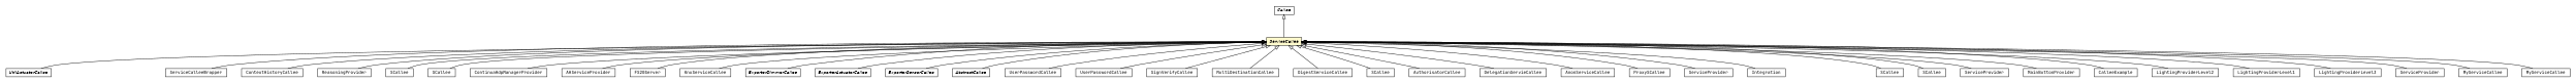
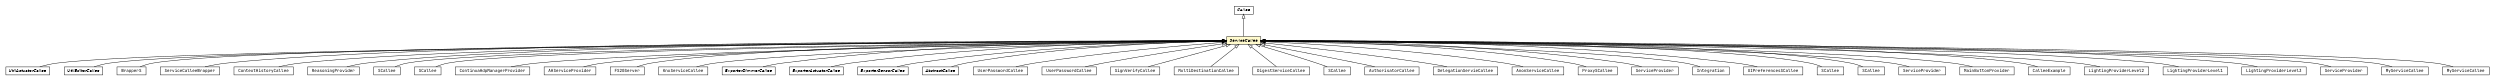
  digraph {
    fontname="JetBrains Mono"
    nodesep=0.25
    ranksep=0.5
    node [fontcolor=black fontname="JetBrains Mono" fontsize=10.0 shape=plaintext]
    edge [arrowtail=empty dir=back fontname="JetBrains Mono" fontsize=10 headport=p labelfontname=Helvetica labelfontsize=10 tailport=p]
    n1 [label=<<table title="org.universAAL.middleware.bus.member.Callee" border="0" cellborder="1" cellspacing="0" cellpadding="2" port="p" href="../bus/member/Callee.html"> 		<tr><td><table border="0" cellspacing="0" cellpadding="1"> <tr><td align="center" balign="center"><font face="Helvetica-Oblique"> Callee </font></td></tr> 		</table></td></tr> 		</table>>]
    n2 [label=<<table title="org.universAAL.middleware.service.ServiceCallee" border="0" cellborder="1" cellspacing="0" cellpadding="2" port="p" bgcolor="lemonChiffon" href="./ServiceCallee.html"> 		<tr><td><table border="0" cellspacing="0" cellpadding="1"> <tr><td align="center" balign="center"><font face="Helvetica-Oblique"> ServiceCallee </font></td></tr> 		</table></td></tr> 		</table>>]
    n3 [label=<<table title="org.universAAL.support.utils.service.top.UtilActuatorCallee" border="0" cellborder="1" cellspacing="0" cellpadding="2" port="p" href="../../support/utils/service/top/UtilActuatorCallee.html"> 		<tr><td><table border="0" cellspacing="0" cellpadding="1"> <tr><td align="center" balign="center"><font face="Helvetica-Oblique"> UtilActuatorCallee </font></td></tr> 		</table></td></tr> 		</table>>]
+   n4 [label=<<table title="org.universAAL.support.utils.service.top.UtilEditorCallee" border="0" cellborder="1" cellspacing="0" cellpadding="2" port="p" href="../../support/utils/service/top/UtilEditorCallee.html"> 		<tr><td><table border="0" cellspacing="0" cellpadding="1"> <tr><td align="center" balign="center"><font face="Helvetica-Oblique"> UtilEditorCallee </font></td></tr> 		</table></td></tr> 		</table>>]
+   n5 [label=<<table title="org.universAAL.support.utils.WrapperS" border="0" cellborder="1" cellspacing="0" cellpadding="2" port="p" href="../../support/utils/WrapperS.html"> 		<tr><td><table border="0" cellspacing="0" cellpadding="1"> <tr><td align="center" balign="center"> WrapperS </td></tr> 		</table></td></tr> 		</table>>]
    n6 [label=<<table title="org.universAAL.middleware.api.impl.ServiceCalleeWrapper" border="0" cellborder="1" cellspacing="0" cellpadding="2" port="p" href="../api/impl/ServiceCalleeWrapper.html"> 		<tr><td><table border="0" cellspacing="0" cellpadding="1"> <tr><td align="center" balign="center"> ServiceCalleeWrapper </td></tr> 		</table></td></tr> 		</table>>]
    n7 [label=<<table title="org.universAAL.context.che.ContextHistoryCallee" border="0" cellborder="1" cellspacing="0" cellpadding="2" port="p" href="../../context/che/ContextHistoryCallee.html"> 		<tr><td><table border="0" cellspacing="0" cellpadding="1"> <tr><td align="center" balign="center"> ContextHistoryCallee </td></tr> 		</table></td></tr> 		</table>>]
    n8 [label=<<table title="org.universAAL.context.reasoner.ReasoningProvider" border="0" cellborder="1" cellspacing="0" cellpadding="2" port="p" href="../../context/reasoner/ReasoningProvider.html"> 		<tr><td><table border="0" cellspacing="0" cellpadding="1"> <tr><td align="center" balign="center"> ReasoningProvider </td></tr> 		</table></td></tr> 		</table>>]
    n9 [label=<<table title="org.universAAL.context.prof.serv.SCallee" border="0" cellborder="1" cellspacing="0" cellpadding="2" port="p" href="../../context/prof/serv/SCallee.html"> 		<tr><td><table border="0" cellspacing="0" cellpadding="1"> <tr><td align="center" balign="center"> SCallee </td></tr> 		</table></td></tr> 		</table>>]
    n10 [label=<<table title="org.universAAL.context.space.serv.SCallee" border="0" cellborder="1" cellspacing="0" cellpadding="2" port="p" href="../../context/space/serv/SCallee.html"> 		<tr><td><table border="0" cellspacing="0" cellpadding="1"> <tr><td align="center" balign="center"> SCallee </td></tr> 		</table></td></tr> 		</table>>]
    n11 [label=<<table title="org.universAAL.lddi.hdp.ContinuaHdpManagerProvider" border="0" cellborder="1" cellspacing="0" cellpadding="2" port="p" href="../../lddi/hdp/ContinuaHdpManagerProvider.html"> 		<tr><td><table border="0" cellspacing="0" cellpadding="1"> <tr><td align="center" balign="center"> ContinuaHdpManagerProvider </td></tr> 		</table></td></tr> 		</table>>]
    n12 [label=<<table title="org.universAAL.lddi.exporter.activityhub.AHServiceProvider" border="0" cellborder="1" cellspacing="0" cellpadding="2" port="p" href="../../lddi/exporter/activityhub/AHServiceProvider.html"> 		<tr><td><table border="0" cellspacing="0" cellpadding="1"> <tr><td align="center" balign="center"> AHServiceProvider </td></tr> 		</table></td></tr> 		</table>>]
    n13 [label=<<table title="org.universAAL.lddi.fs20.exporter.FS20Server" border="0" cellborder="1" cellspacing="0" cellpadding="2" port="p" href="../../lddi/fs20/exporter/FS20Server.html"> 		<tr><td><table border="0" cellspacing="0" cellpadding="1"> <tr><td align="center" balign="center"> FS20Server </td></tr> 		</table></td></tr> 		</table>>]
    n14 [label=<<table title="org.universAAL.lddi.knx.exporter.KnxServiceCallee" border="0" cellborder="1" cellspacing="0" cellpadding="2" port="p" href="../../lddi/knx/exporter/KnxServiceCallee.html"> 		<tr><td><table border="0" cellspacing="0" cellpadding="1"> <tr><td align="center" balign="center"> KnxServiceCallee </td></tr> 		</table></td></tr> 		</table>>]
    n15 [label=<<table title="org.universAAL.hw.exporter.zigbee.ha.devices.ExporterDimmerCallee" border="0" cellborder="1" cellspacing="0" cellpadding="2" port="p" href="../../hw/exporter/zigbee/ha/devices/ExporterDimmerCallee.html"> 		<tr><td><table border="0" cellspacing="0" cellpadding="1"> <tr><td align="center" balign="center"><font face="Helvetica-Oblique"> ExporterDimmerCallee </font></td></tr> 		</table></td></tr> 		</table>>]
    n16 [label=<<table title="org.universAAL.hw.exporter.zigbee.ha.devices.ExporterActuatorCallee" border="0" cellborder="1" cellspacing="0" cellpadding="2" port="p" href="../../hw/exporter/zigbee/ha/devices/ExporterActuatorCallee.html"> 		<tr><td><table border="0" cellspacing="0" cellpadding="1"> <tr><td align="center" balign="center"><font face="Helvetica-Oblique"> ExporterActuatorCallee </font></td></tr> 		</table></td></tr> 		</table>>]
    n17 [label=<<table title="org.universAAL.hw.exporter.zigbee.ha.devices.ExporterSensorCallee" border="0" cellborder="1" cellspacing="0" cellpadding="2" port="p" href="../../hw/exporter/zigbee/ha/devices/ExporterSensorCallee.html"> 		<tr><td><table border="0" cellspacing="0" cellpadding="1"> <tr><td align="center" balign="center"><font face="Helvetica-Oblique"> ExporterSensorCallee </font></td></tr> 		</table></td></tr> 		</table>>]
    n18 [label=<<table title="org.universAAL.lddi.smarthome.exporter.devices.AbstractCallee" border="0" cellborder="1" cellspacing="0" cellpadding="2" port="p" href="../../lddi/smarthome/exporter/devices/AbstractCallee.html"> 		<tr><td><table border="0" cellspacing="0" cellpadding="1"> <tr><td align="center" balign="center"><font face="Helvetica-Oblique"> AbstractCallee </font></td></tr> 		</table></td></tr> 		</table>>]
    n19 [label=<<table title="org.universAAL.security.authenticator.dummy.UserPasswordCallee" border="0" cellborder="1" cellspacing="0" cellpadding="2" port="p" href="../../security/authenticator/dummy/UserPasswordCallee.html"> 		<tr><td><table border="0" cellspacing="0" cellpadding="1"> <tr><td align="center" balign="center"> UserPasswordCallee </td></tr> 		</table></td></tr> 		</table>>]
    n20 [label=<<table title="org.universAAL.security.authenticator.profile.UserPasswordCallee" border="0" cellborder="1" cellspacing="0" cellpadding="2" port="p" href="../../security/authenticator/profile/UserPasswordCallee.html"> 		<tr><td><table border="0" cellspacing="0" cellpadding="1"> <tr><td align="center" balign="center"> UserPasswordCallee </td></tr> 		</table></td></tr> 		</table>>]
    n21 [label=<<table title="org.universAAL.security.cryptographic.services.SignVerifyCallee" border="0" cellborder="1" cellspacing="0" cellpadding="2" port="p" href="../../security/cryptographic/services/SignVerifyCallee.html"> 		<tr><td><table border="0" cellspacing="0" cellpadding="1"> <tr><td align="center" balign="center"> SignVerifyCallee </td></tr> 		</table></td></tr> 		</table>>]
    n22 [label=<<table title="org.universAAL.security.cryptographic.services.MultiDestinationCallee" border="0" cellborder="1" cellspacing="0" cellpadding="2" port="p" href="../../security/cryptographic/services/MultiDestinationCallee.html"> 		<tr><td><table border="0" cellspacing="0" cellpadding="1"> <tr><td align="center" balign="center"> MultiDestinationCallee </td></tr> 		</table></td></tr> 		</table>>]
    n23 [label=<<table title="org.universAAL.security.cryptographic.services.DigestServiceCallee" border="0" cellborder="1" cellspacing="0" cellpadding="2" port="p" href="../../security/cryptographic/services/DigestServiceCallee.html"> 		<tr><td><table border="0" cellspacing="0" cellpadding="1"> <tr><td align="center" balign="center"> DigestServiceCallee </td></tr> 		</table></td></tr> 		</table>>]
    n24 [label=<<table title="org.universAAL.security.session.manager.service.SCallee" border="0" cellborder="1" cellspacing="0" cellpadding="2" port="p" href="../../security/session/manager/service/SCallee.html"> 		<tr><td><table border="0" cellspacing="0" cellpadding="1"> <tr><td align="center" balign="center"> SCallee </td></tr> 		</table></td></tr> 		</table>>]
    n25 [label=<<table title="org.universAAL.security.authorisator.AuthorisatorCallee" border="0" cellborder="1" cellspacing="0" cellpadding="2" port="p" href="../../security/authorisator/AuthorisatorCallee.html"> 		<tr><td><table border="0" cellspacing="0" cellpadding="1"> <tr><td align="center" balign="center"> AuthorisatorCallee </td></tr> 		</table></td></tr> 		</table>>]
    n26 [label=<<table title="org.universAAL.security.authorisator.delegation.DelegationServieCallee" border="0" cellborder="1" cellspacing="0" cellpadding="2" port="p" href="../../security/authorisator/delegation/DelegationServieCallee.html"> 		<tr><td><table border="0" cellspacing="0" cellpadding="1"> <tr><td align="center" balign="center"> DelegationServieCallee </td></tr> 		</table></td></tr> 		</table>>]
    n27 [label=<<table title="org.universAAL.security.anonymization.AnonServiceCallee" border="0" cellborder="1" cellspacing="0" cellpadding="2" port="p" href="../../security/anonymization/AnonServiceCallee.html"> 		<tr><td><table border="0" cellspacing="0" cellpadding="1"> <tr><td align="center" balign="center"> AnonServiceCallee </td></tr> 		</table></td></tr> 		</table>>]
    n28 [label=<<table title="org.universAAL.ri.gateway.proxies.importing.ProxySCallee" border="0" cellborder="1" cellspacing="0" cellpadding="2" port="p" href="../../ri/gateway/proxies/importing/ProxySCallee.html"> 		<tr><td><table border="0" cellspacing="0" cellpadding="1"> <tr><td align="center" balign="center"> ProxySCallee </td></tr> 		</table></td></tr> 		</table>>]
    n29 [label=<<table title="org.universAAL.service.orchestrator.ServiceProvider" border="0" cellborder="1" cellspacing="0" cellpadding="2" port="p" href="../../service/orchestrator/ServiceProvider.html"> 		<tr><td><table border="0" cellspacing="0" cellpadding="1"> <tr><td align="center" balign="center"> ServiceProvider </td></tr> 		</table></td></tr> 		</table>>]
    n30 [label=<<table title="org.universAAL.service.orchestrator.Integration" border="0" cellborder="1" cellspacing="0" cellpadding="2" port="p" href="../../service/orchestrator/Integration.html"> 		<tr><td><table border="0" cellspacing="0" cellpadding="1"> <tr><td align="center" balign="center"> Integration </td></tr> 		</table></td></tr> 		</table>>]
+   n31 [label=<<table title="org.universAAL.ui.dm.ui.preferences.editor.UIPreferencesSCallee" border="0" cellborder="1" cellspacing="0" cellpadding="2" port="p" href="../../ui/dm/ui/preferences/editor/UIPreferencesSCallee.html"> 		<tr><td><table border="0" cellspacing="0" cellpadding="1"> <tr><td align="center" balign="center"> UIPreferencesSCallee </td></tr> 		</table></td></tr> 		</table>>]
    n32 [label=<<table title="org.universAAL.ui.dm.userInteraction.mainMenu.profilable.SCallee" border="0" cellborder="1" cellspacing="0" cellpadding="2" port="p" href="../../ui/dm/userInteraction/mainMenu/profilable/SCallee.html"> 		<tr><td><table border="0" cellspacing="0" cellpadding="1"> <tr><td align="center" balign="center"> SCallee </td></tr> 		</table></td></tr> 		</table>>]
    n33 [label=<<table title="org.universAAL.samples.servserver.SCallee" border="0" cellborder="1" cellspacing="0" cellpadding="2" port="p" href="../../samples/servserver/SCallee.html"> 		<tr><td><table border="0" cellspacing="0" cellpadding="1"> <tr><td align="center" balign="center"> SCallee </td></tr> 		</table></td></tr> 		</table>>]
    n34 [label=<<table title="org.universAAL.samples.lighting.uiclient.ServiceProvider" border="0" cellborder="1" cellspacing="0" cellpadding="2" port="p" href="../../samples/lighting/uiclient/ServiceProvider.html"> 		<tr><td><table border="0" cellspacing="0" cellpadding="1"> <tr><td align="center" balign="center"> ServiceProvider </td></tr> 		</table></td></tr> 		</table>>]
    n35 [label=<<table title="org.universAAL.samples.simple.ui.MainButtonProvider" border="0" cellborder="1" cellspacing="0" cellpadding="2" port="p" href="../../samples/simple/ui/MainButtonProvider.html"> 		<tr><td><table border="0" cellspacing="0" cellpadding="1"> <tr><td align="center" balign="center"> MainButtonProvider </td></tr> 		</table></td></tr> 		</table>>]
    n36 [label=<<table title="org.universAAL.samples.utils.server.CalleeExample" border="0" cellborder="1" cellspacing="0" cellpadding="2" port="p" href="../../samples/utils/server/CalleeExample.html"> 		<tr><td><table border="0" cellspacing="0" cellpadding="1"> <tr><td align="center" balign="center"> CalleeExample </td></tr> 		</table></td></tr> 		</table>>]
    n37 [label=<<table title="org.universAAL.samples.lighting.server_regular.LightingProviderLevel2" border="0" cellborder="1" cellspacing="0" cellpadding="2" port="p" href="../../samples/lighting/server_regular/LightingProviderLevel2.html"> 		<tr><td><table border="0" cellspacing="0" cellpadding="1"> <tr><td align="center" balign="center"> LightingProviderLevel2 </td></tr> 		</table></td></tr> 		</table>>]
    n38 [label=<<table title="org.universAAL.samples.lighting.server_regular.LightingProviderLevel1" border="0" cellborder="1" cellspacing="0" cellpadding="2" port="p" href="../../samples/lighting/server_regular/LightingProviderLevel1.html"> 		<tr><td><table border="0" cellspacing="0" cellpadding="1"> <tr><td align="center" balign="center"> LightingProviderLevel1 </td></tr> 		</table></td></tr> 		</table>>]
    n39 [label=<<table title="org.universAAL.samples.lighting.server_regular.LightingProviderLevel3" border="0" cellborder="1" cellspacing="0" cellpadding="2" port="p" href="../../samples/lighting/server_regular/LightingProviderLevel3.html"> 		<tr><td><table border="0" cellspacing="0" cellpadding="1"> <tr><td align="center" balign="center"> LightingProviderLevel3 </td></tr> 		</table></td></tr> 		</table>>]
    n40 [label=<<table title="org.universAAL.lddi.manager.win.publisher.ServiceProvider" border="0" cellborder="1" cellspacing="0" cellpadding="2" port="p" href="../../lddi/manager/win/publisher/ServiceProvider.html"> 		<tr><td><table border="0" cellspacing="0" cellpadding="1"> <tr><td align="center" balign="center"> ServiceProvider </td></tr> 		</table></td></tr> 		</table>>]
    n41 [label=<<table title="org.universAAL.tutorials.service.bus.callee.MyServiceCallee" border="0" cellborder="1" cellspacing="0" cellpadding="2" port="p" href="../../tutorials/service/bus/callee/MyServiceCallee.html"> 		<tr><td><table border="0" cellspacing="0" cellpadding="1"> <tr><td align="center" balign="center"> MyServiceCallee </td></tr> 		</table></td></tr> 		</table>>]
    n42 [label=<<table title="org.universAAL.tutorials.service.bus.tryout.MyServiceCallee" border="0" cellborder="1" cellspacing="0" cellpadding="2" port="p" href="../../tutorials/service/bus/tryout/MyServiceCallee.html"> 		<tr><td><table border="0" cellspacing="0" cellpadding="1"> <tr><td align="center" balign="center"> MyServiceCallee </td></tr> 		</table></td></tr> 		</table>>]
    n1 -> n2
    n2 -> n3
+   n2 -> n4
+   n2 -> n5
    n2 -> n6
    n2 -> n7
    n2 -> n8
    n2 -> n9
    n2 -> n10
    n2 -> n11
    n2 -> n12
    n2 -> n13
    n2 -> n14
    n2 -> n15
    n2 -> n16
    n2 -> n17
    n2 -> n18
    n2 -> n19
    n2 -> n20
    n2 -> n21
    n2 -> n22
    n2 -> n23
    n2 -> n24
    n2 -> n25
    n2 -> n26
    n2 -> n27
    n2 -> n28
    n2 -> n29
    n2 -> n30
+   n2 -> n31
    n2 -> n32
    n2 -> n33
    n2 -> n34
    n2 -> n35
    n2 -> n36
    n2 -> n37
    n2 -> n38
    n2 -> n39
    n2 -> n40
    n2 -> n41
    n2 -> n42
  }
